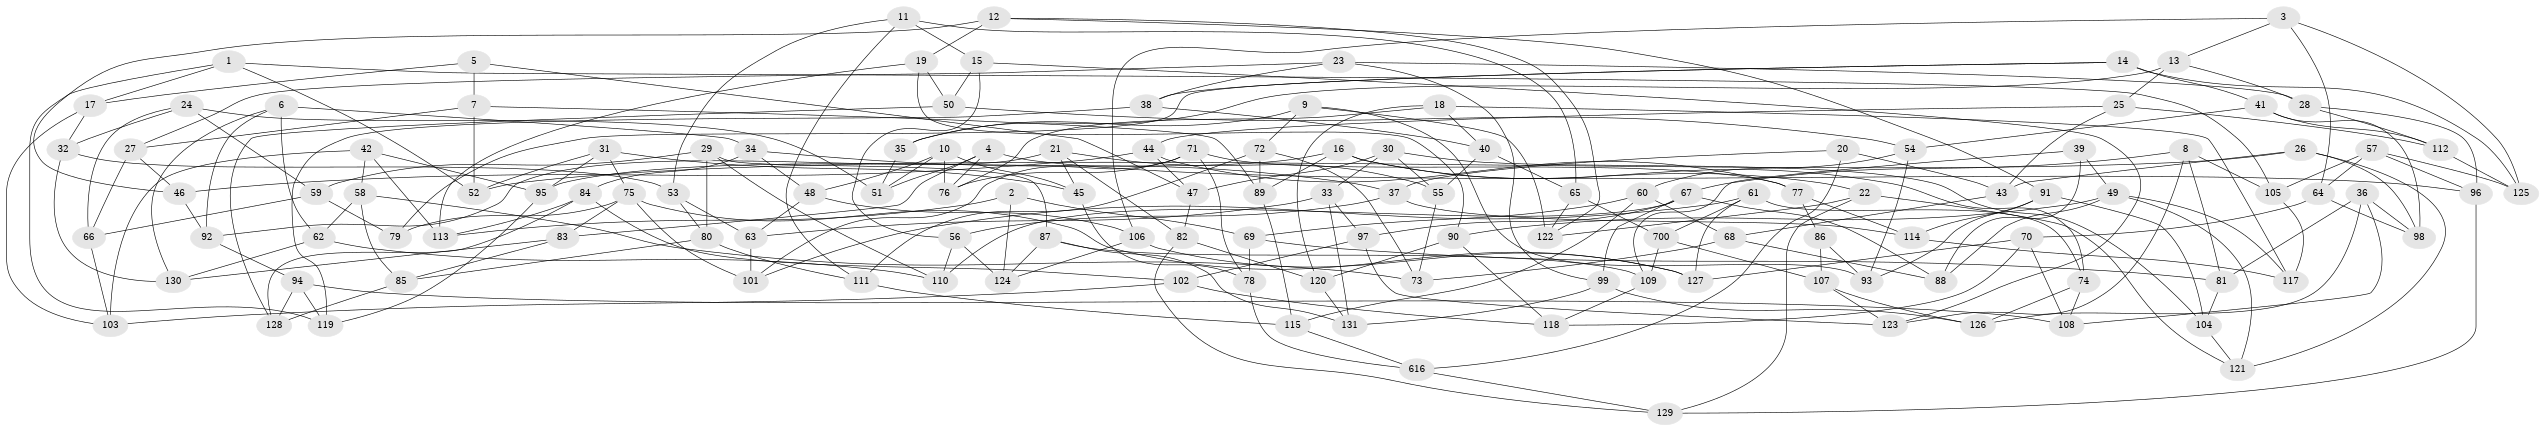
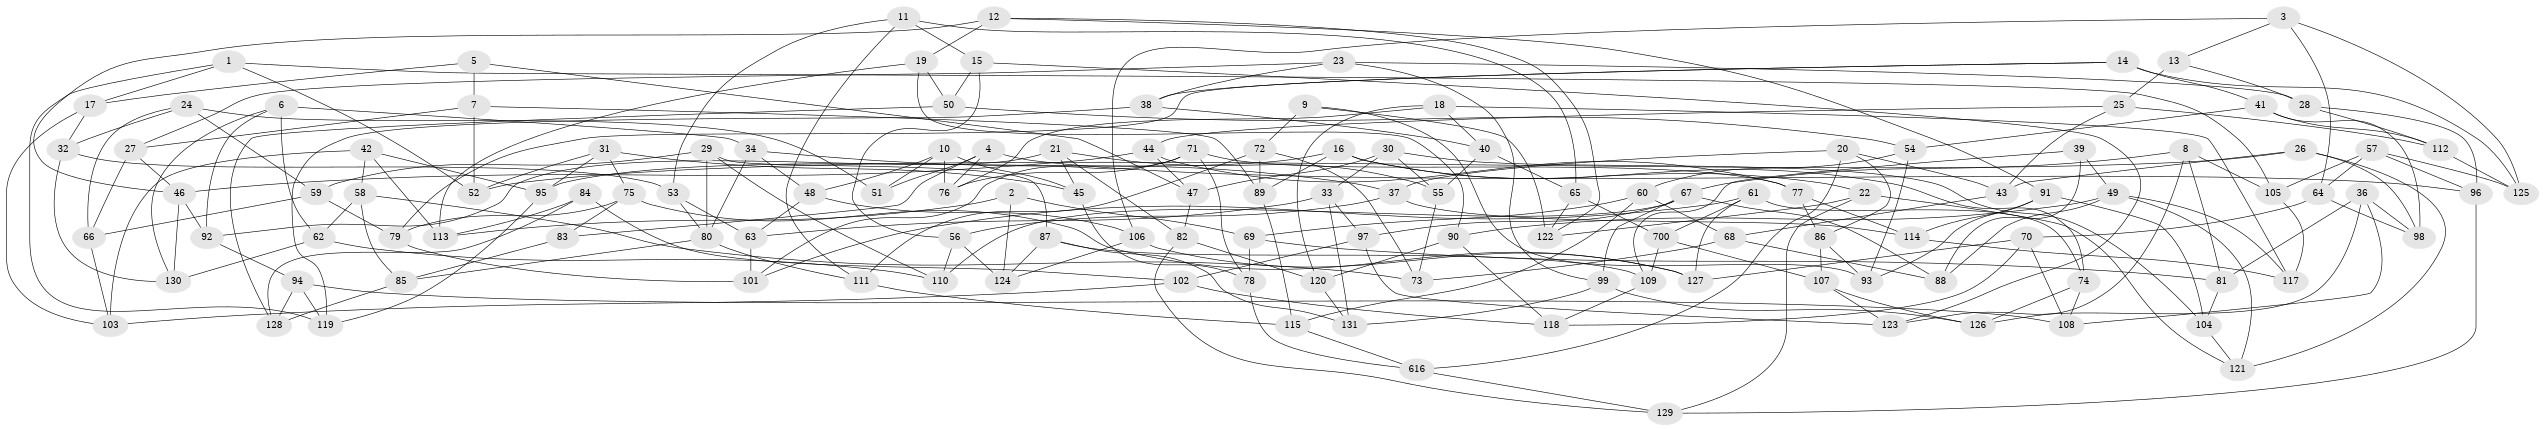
  graph {
    fontname="DejaVu Serif"
    node [color=gray90 fontname="DejaVu Serif" style=filled]
    edge [fontname="DejaVu Serif"]
    1
    17
    52
    105
    119
    32
    103
    117
    2
    69
    113
    124
    81
    78
    3
    13
    64
    106
    125
-   35
    25
    28
    98
    70
    127
    4
    51
    76
    83
    96
    130
    85
    129
    5
    7
    47
    27
    89
    82
    6
    34
    62
    92
    48
    37
    84
    110
    94
    46
    66
    115
    8
    67
    123
    88
    99
    97
    104
    9
    72
    93
    122
    111
    73
    10
    45
    63
    11
    15
    53
    65
    50
    56
    80
    n75 [label=700]
    12
    19
    91
    90
    114
    43
    44
    112
    14
    38
    41
    79
    40
    54
    101
    128
    16
    22
    74
    95
    121
    108
    126
    18
    120
    55
    131
    118
    20
    86
    n106 [label=616]
    68
    107
    21
    23
    24
    59
    77
    26
    29
    87
    109
    30
    33
    31
    75
    102
    36
    39
    49
    60
    42
    58
    57
    61
    71
    1 -- 17
    1 -- 52
    1 -- 105
    1 -- 119
    17 -- 32
    17 -- 103
    105 -- 117
    32 -- 130
    32 -- 53
    2 -- 69
    2 -- 113
    2 -- 124
    69 -- 81
    69 -- 78
    81 -- 104
    78 -- n106
    3 -- 13
    3 -- 64
    3 -- 106
    3 -- 125
-   13 -- 35
    13 -- 25
    13 -- 28
    64 -- 98
    64 -- 70
    106 -- 124
    106 -- 127
-   35 -- 51
    25 -- 43
    25 -- 44
    25 -- 112
    28 -- 96
    28 -- 112
    70 -- 127
    70 -- 108
    70 -- 118
    4 -- 51
    4 -- 76
    4 -- 83
    4 -- 96
-   83 -- 130
+   46 -- 130
    83 -- 85
    96 -- 129
    85 -- 128
    5 -- 17
    5 -- 7
    5 -- 47
    7 -- 52
    7 -- 27
    7 -- 89
    47 -- 82
    27 -- 46
    27 -- 66
    89 -- 115
    82 -- 129
    82 -- 120
    6 -- 130
    6 -- 34
    6 -- 62
    6 -- 92
    34 -- 48
    34 -- 37
-   34 -- 84
+   34 -- 80
    62 -- 130
    62 -- 110
    92 -- 94
    48 -- 106
    48 -- 63
    37 -- 56
    37 -- 114
    84 -- 113
    84 -- 128
    84 -- 102
    94 -- 119
    94 -- 128
    94 -- 108
    46 -- 92
    66 -- 103
    115 -- n106
    8 -- 105
    8 -- 81
    8 -- 67
    8 -- 123
    67 -- 110
    67 -- 88
    67 -- 99
    67 -- 97
    99 -- 126
    99 -- 131
    97 -- 123
    97 -- 102
    104 -- 121
-   9 -- 35
    9 -- 72
    9 -- 93
    9 -- 122
    72 -- 89
    72 -- 111
    72 -- 73
    111 -- 115
    10 -- 51
    10 -- 76
    10 -- 48
    10 -- 45
    45 -- 78
    63 -- 101
    11 -- 111
    11 -- 15
    11 -- 53
    11 -- 65
    15 -- 123
    15 -- 50
    15 -- 56
    53 -- 63
    53 -- 80
    65 -- 122
    65 -- n75
    50 -- 54
    50 -- 128
    56 -- 124
    56 -- 110
    80 -- 85
    80 -- 111
    n75 -- 107
    n75 -- 109
    12 -- 46
    12 -- 122
    12 -- 19
    12 -- 91
    19 -- 113
    19 -- 50
    19 -- 90
    91 -- 104
    91 -- 93
    91 -- 114
    90 -- 120
    90 -- 118
    114 -- 117
    43 -- 68
    44 -- 47
    44 -- 46
    44 -- 77
    112 -- 125
    14 -- 125
    14 -- 38
    14 -- 41
    14 -- 79
    38 -- 119
    38 -- 40
    41 -- 98
    41 -- 112
    41 -- 54
-   75 -- 101
+   79 -- 101
    40 -- 65
    40 -- 55
    54 -- 93
    54 -- 60
    16 -- 89
    16 -- 22
    16 -- 74
    16 -- 95
    22 -- 129
    22 -- 122
    22 -- 121
    74 -- 108
    74 -- 126
    95 -- 119
    18 -- 117
    18 -- 76
    18 -- 40
    18 -- 120
    120 -- 131
    55 -- 73
    20 -- 37
    20 -- 43
+   20 -- 86
    20 -- n106
    86 -- 93
    86 -- 107
    n106 -- 129
    68 -- 88
    68 -- 73
    107 -- 123
    107 -- 126
    21 -- 82
    21 -- 92
    21 -- 45
    21 -- 55
    23 -- 28
    23 -- 27
    23 -- 99
    23 -- 38
    24 -- 32
    24 -- 51
    24 -- 66
    24 -- 59
    59 -- 66
    59 -- 79
    77 -- 114
    77 -- 86
    26 -- 52
    26 -- 98
    26 -- 43
    26 -- 121
    29 -- 110
    29 -- 80
    29 -- 59
    29 -- 87
    87 -- 124
    87 -- 131
    87 -- 109
    109 -- 118
    30 -- 47
    30 -- 104
    30 -- 55
    30 -- 33
    33 -- 97
    33 -- 63
    33 -- 131
    31 -- 52
    31 -- 45
    31 -- 95
    31 -- 75
    75 -- 127
    75 -- 83
    75 -- 79
    102 -- 103
    102 -- 118
    36 -- 81
    36 -- 98
    36 -- 108
    36 -- 126
    39 -- 88
    39 -- 109
    39 -- 49
    49 -- 117
    49 -- 88
    49 -- 90
    49 -- 121
    60 -- 69
    60 -- 115
    60 -- 68
    42 -- 103
    42 -- 113
    42 -- 95
    42 -- 58
    58 -- 85
    58 -- 62
    58 -- 73
    57 -- 105
    57 -- 64
    57 -- 125
    57 -- 96
    61 -- 127
    61 -- n75
    61 -- 101
    61 -- 74
    71 -- 78
    71 -- 76
    71 -- 101
    71 -- 77
  }
